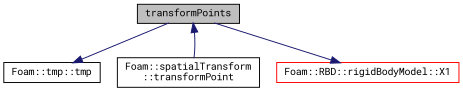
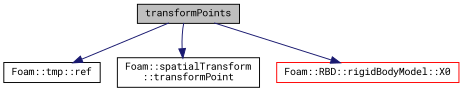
  digraph {
    fontname="Roboto Mono"
    rankdir=TB
    node [color=black fontname="Roboto Mono" fontsize=10 shape=record]
    edge [color=midnightblue fontname="Roboto Mono" fontsize=10 labelfontname=Helvetica labelfontsize=10 style=solid]
    n1 [fillcolor=grey75 fontcolor=black height=0.2 label=transformPoints style=filled width=0.4]
-   n2 [height=0.2 label="Foam::tmp::tmp" width=0.4]
+   n2 [height=0.2 label="Foam::tmp::ref" width=0.4]
    n3 [height=0.2 label="Foam::spatialTransform\l::transformPoint" width=0.4]
-   n4 [color=red height=0.2 label="Foam::RBD::rigidBodyModel::X1" width=0.4]
+   n4 [color=red height=0.2 label="Foam::RBD::rigidBodyModel::X0" width=0.4]
    n1 -> n2
-   n3 -> n1
+   n1 -> n3
    n1 -> n4
  }
